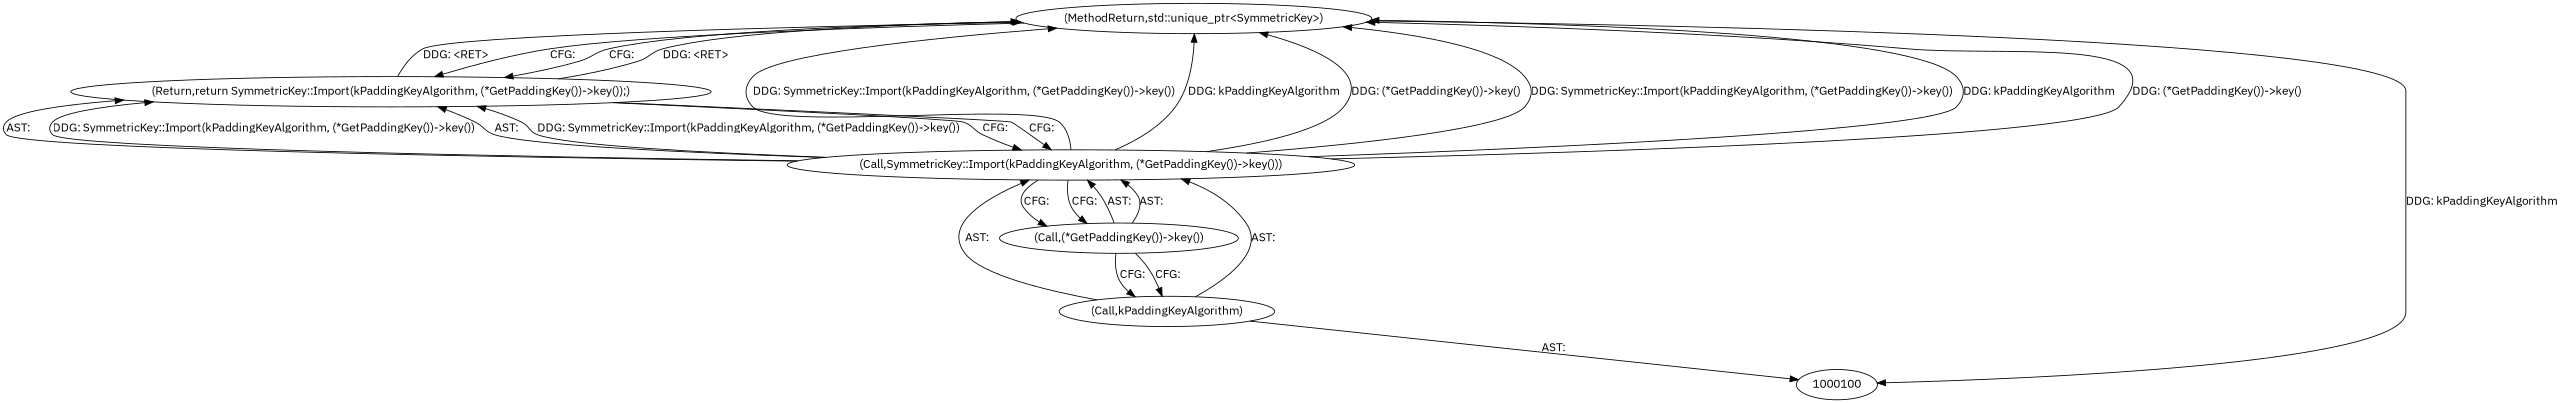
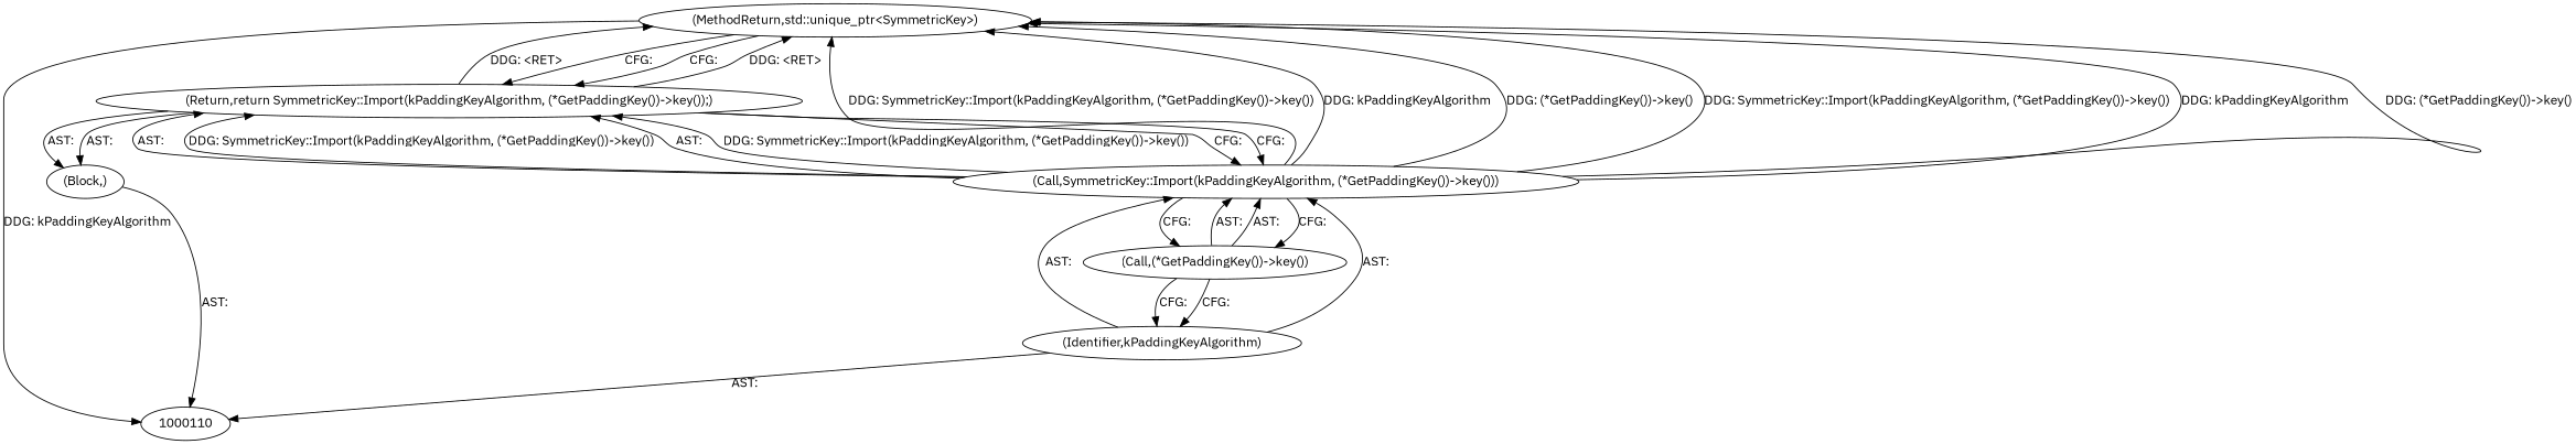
  digraph {
    fontname="IBM Plex Sans"
    node [fontname="IBM Plex Sans"]
    edge [fontname="IBM Plex Sans"]
    n1 [label="(MethodReturn,std::unique_ptr<SymmetricKey>)"]
    n2 [label="(Return,return SymmetricKey::Import(kPaddingKeyAlgorithm, (*GetPaddingKey())->key());)"]
-   1000100
+   1000100 [label=1000110]
+   n4 [label="(Block,)"]
    n5 [label="(Call,SymmetricKey::Import(kPaddingKeyAlgorithm, (*GetPaddingKey())->key()))"]
    n6 [label="(Call,(*GetPaddingKey())->key())"]
-   n7 [label="(Call,kPaddingKeyAlgorithm)"]
+   n7 [label="(Identifier,kPaddingKeyAlgorithm)"]
    n1 -> n2 [label="CFG: "]
    n1 -> n2 [label="CFG: "]
    n1 -> 1000100 [label="DDG: kPaddingKeyAlgorithm"]
    n2 -> n1 [label="DDG: <RET>"]
    n2 -> n1 [label="DDG: <RET>"]
+   n2 -> n4 [label="AST: "]
+   n2 -> n4 [label="AST: "]
    n2 -> n5 [label="CFG: "]
    n2 -> n5 [label="CFG: "]
+   n4 -> 1000100 [label="AST: "]
    n5 -> n1 [label="DDG: SymmetricKey::Import(kPaddingKeyAlgorithm, (*GetPaddingKey())->key())"]
    n5 -> n1 [label="DDG: kPaddingKeyAlgorithm"]
    n5 -> n1 [label="DDG: (*GetPaddingKey())->key()"]
    n5 -> n1 [label="DDG: SymmetricKey::Import(kPaddingKeyAlgorithm, (*GetPaddingKey())->key())"]
    n5 -> n1 [label="DDG: kPaddingKeyAlgorithm"]
    n5 -> n1 [label="DDG: (*GetPaddingKey())->key()"]
    n5 -> n2 [label="AST: "]
    n5 -> n2 [label="DDG: SymmetricKey::Import(kPaddingKeyAlgorithm, (*GetPaddingKey())->key())"]
    n5 -> n2 [label="AST: "]
    n5 -> n2 [label="DDG: SymmetricKey::Import(kPaddingKeyAlgorithm, (*GetPaddingKey())->key())"]
    n5 -> n6 [label="CFG: "]
    n5 -> n6 [label="CFG: "]
    n6 -> n5 [label="AST: "]
    n6 -> n5 [label="AST: "]
    n6 -> n7 [label="CFG: "]
    n6 -> n7 [label="CFG: "]
    n7 -> 1000100 [label="AST: "]
    n7 -> n5 [label="AST: "]
    n7 -> n5 [label="AST: "]
  }
